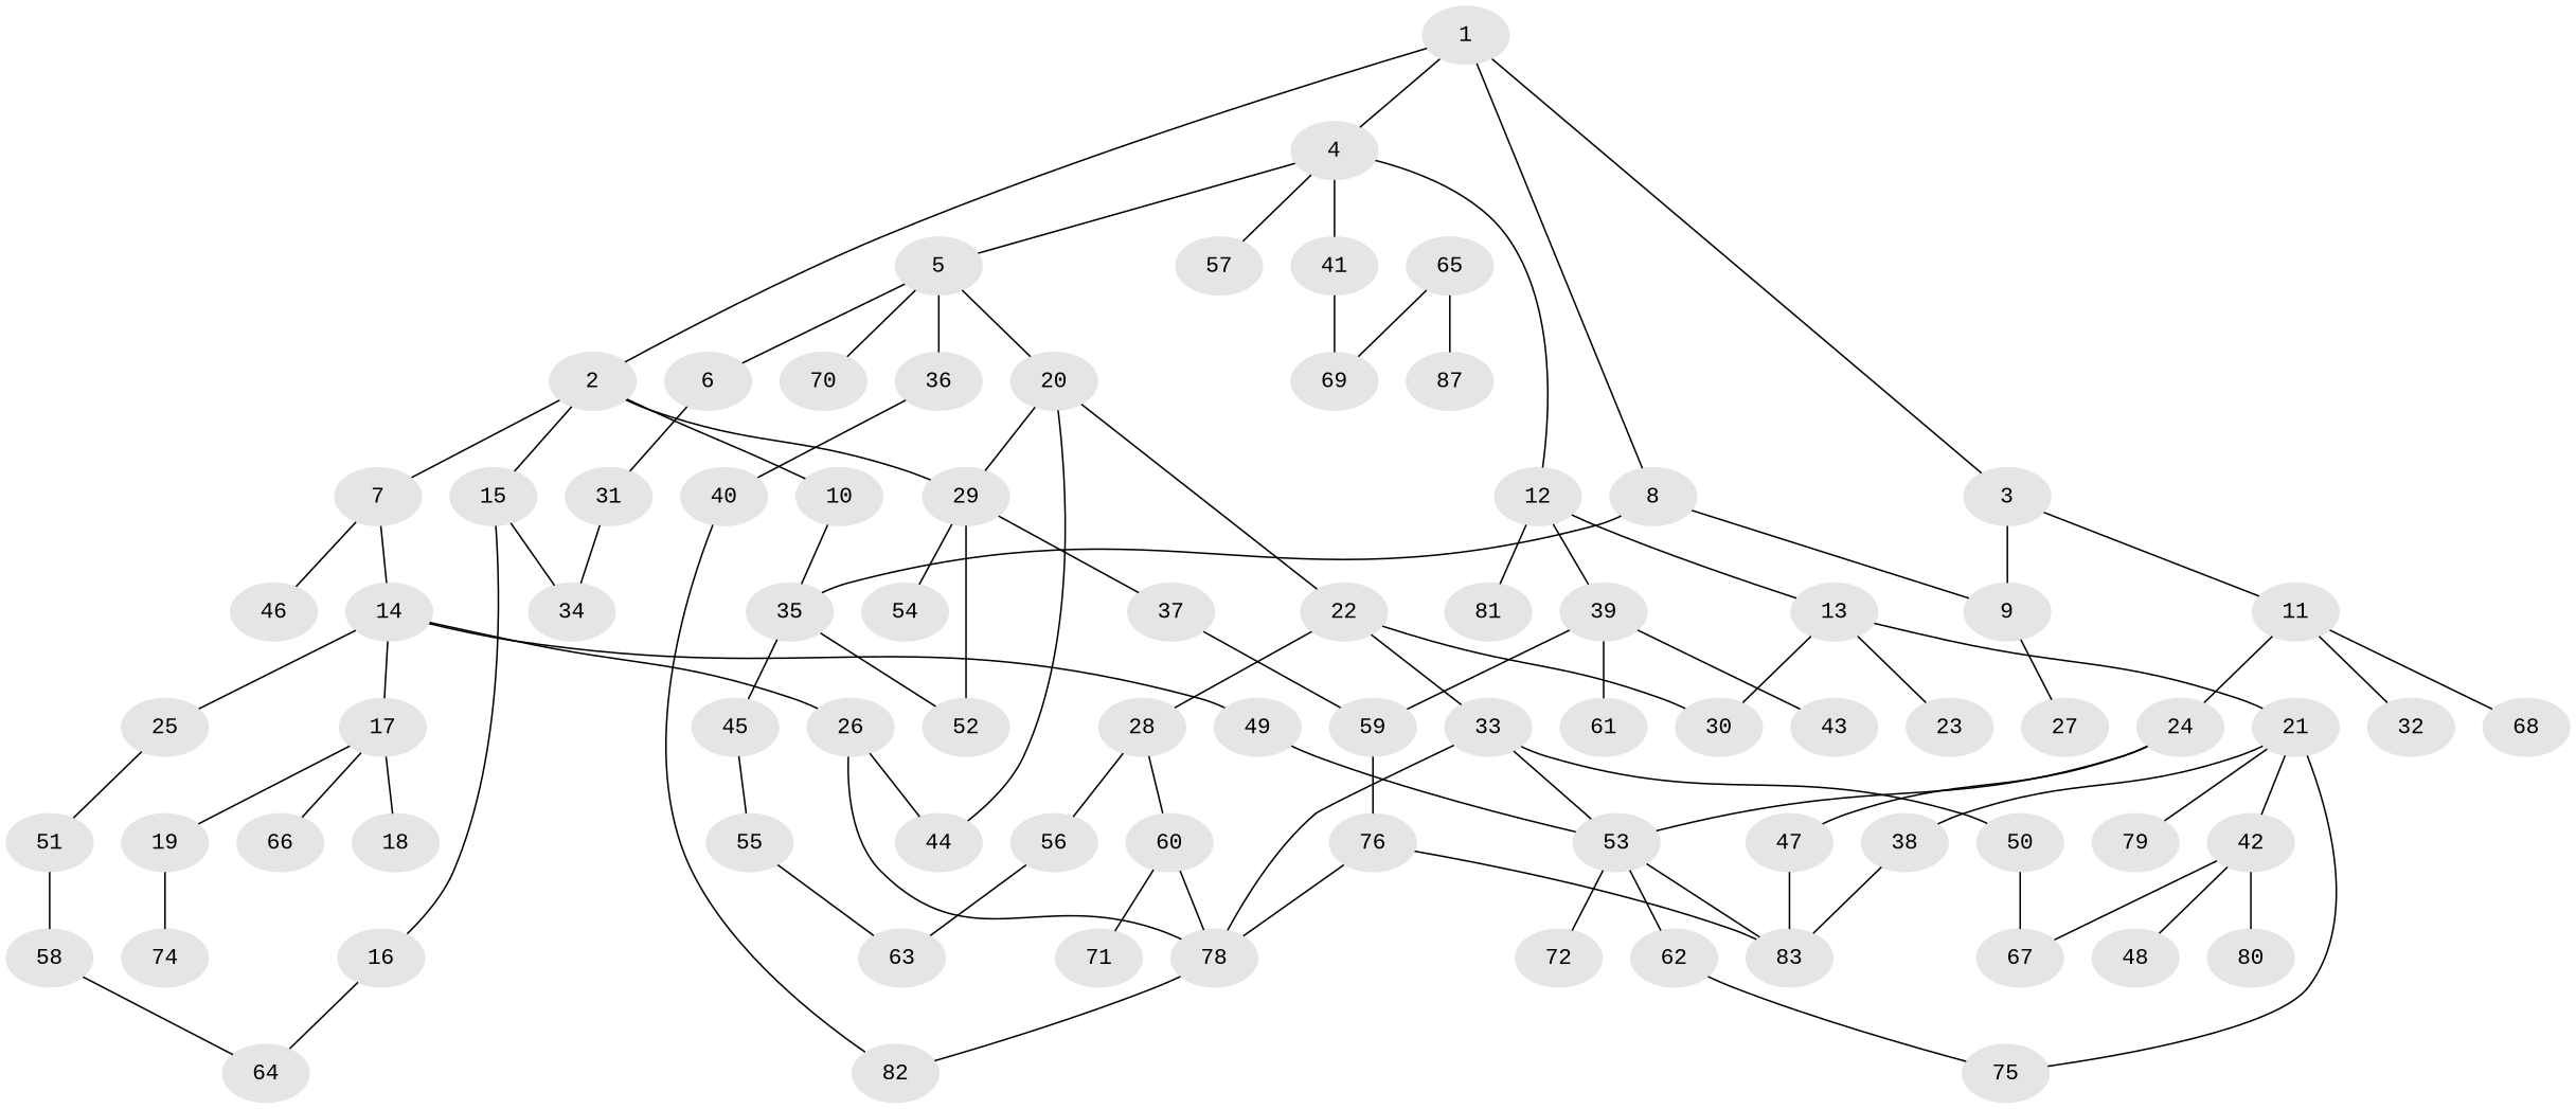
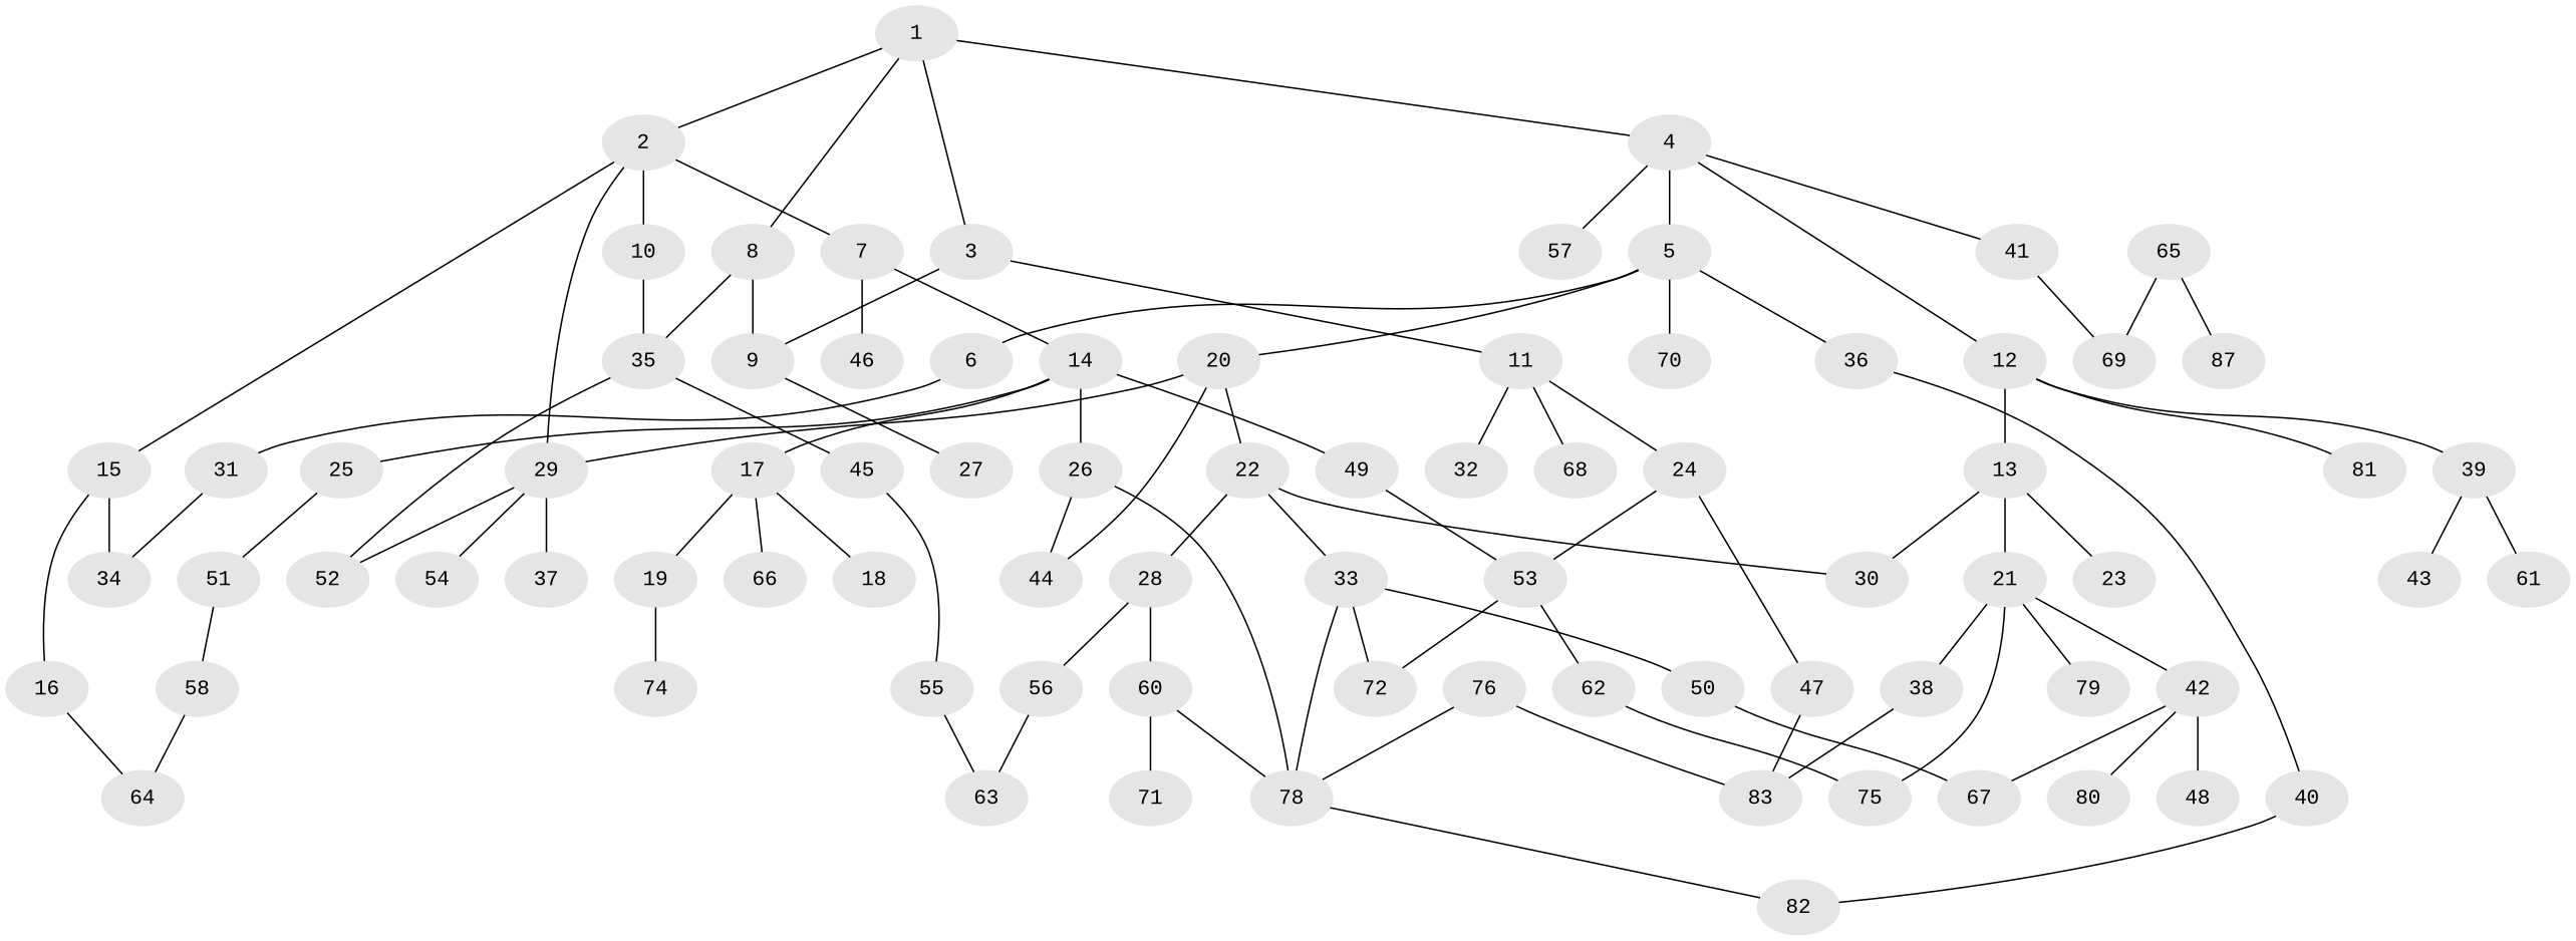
  graph {
    fontname="Liberation Mono"
    node [color=gray90 fontname="Liberation Mono" style=filled]
    edge [fontname="Liberation Mono"]
    1
    2
    3
    4
    8
    7
    10
    15
    29
    9
    11
    5
    12
    41
    57
    35
    14
    46
    16
    34
    37
    52
    54
    27
    24
    32
    68
    6
    20
    36
    70
    13
    39
    81
    69
    31
    22
    44
    40
    17
    25
    26
    49
    45
    47
    53
    21
    23
    30
-   59
    43
    61
    38
    42
    75
    79
    18
    19
    66
    51
    78
    64
    74
    28
    33
    83
    48
    67
    80
    56
    60
    50
    62
    72
    58
    82
    63
    71
    55
    76
    65
    n82 [label=87]
    1 -- 2
    1 -- 3
    1 -- 4
    1 -- 8
    2 -- 7
    2 -- 10
    2 -- 15
    2 -- 29
    3 -- 9
    3 -- 11
    4 -- 5
    4 -- 12
    4 -- 41
    4 -- 57
    8 -- 9
    8 -- 35
    7 -- 14
    7 -- 46
    10 -- 35
    15 -- 16
    15 -- 34
    29 -- 37
    29 -- 52
    29 -- 54
    9 -- 27
    11 -- 24
    11 -- 32
    11 -- 68
    5 -- 6
    5 -- 20
    5 -- 36
    5 -- 70
    12 -- 13
    12 -- 39
    12 -- 81
    41 -- 69
    35 -- 52
    35 -- 45
    14 -- 17
    14 -- 25
    14 -- 26
    14 -- 49
    16 -- 64
-   37 -- 59
    24 -- 47
    24 -- 53
    6 -- 31
    20 -- 29
    20 -- 22
    20 -- 44
    36 -- 40
    13 -- 21
    13 -- 23
    13 -- 30
-   39 -- 59
    39 -- 43
    39 -- 61
    31 -- 34
    22 -- 30
    22 -- 28
    22 -- 33
    40 -- 82
    17 -- 18
    17 -- 19
    17 -- 66
    25 -- 51
    26 -- 44
    26 -- 78
    49 -- 53
    45 -- 55
    47 -- 83
-   53 -- 83
    53 -- 62
    53 -- 72
    21 -- 38
    21 -- 42
    21 -- 75
    21 -- 79
-   59 -- 76
    38 -- 83
    42 -- 48
    42 -- 67
    42 -- 80
    19 -- 74
    51 -- 58
    78 -- 82
    28 -- 56
    28 -- 60
-   33 -- 53
+   33 -- 72
    33 -- 78
    33 -- 50
    56 -- 63
    60 -- 78
    60 -- 71
    50 -- 67
    62 -- 75
    58 -- 64
    55 -- 63
    76 -- 78
    76 -- 83
    65 -- 69
    65 -- n82
  }
